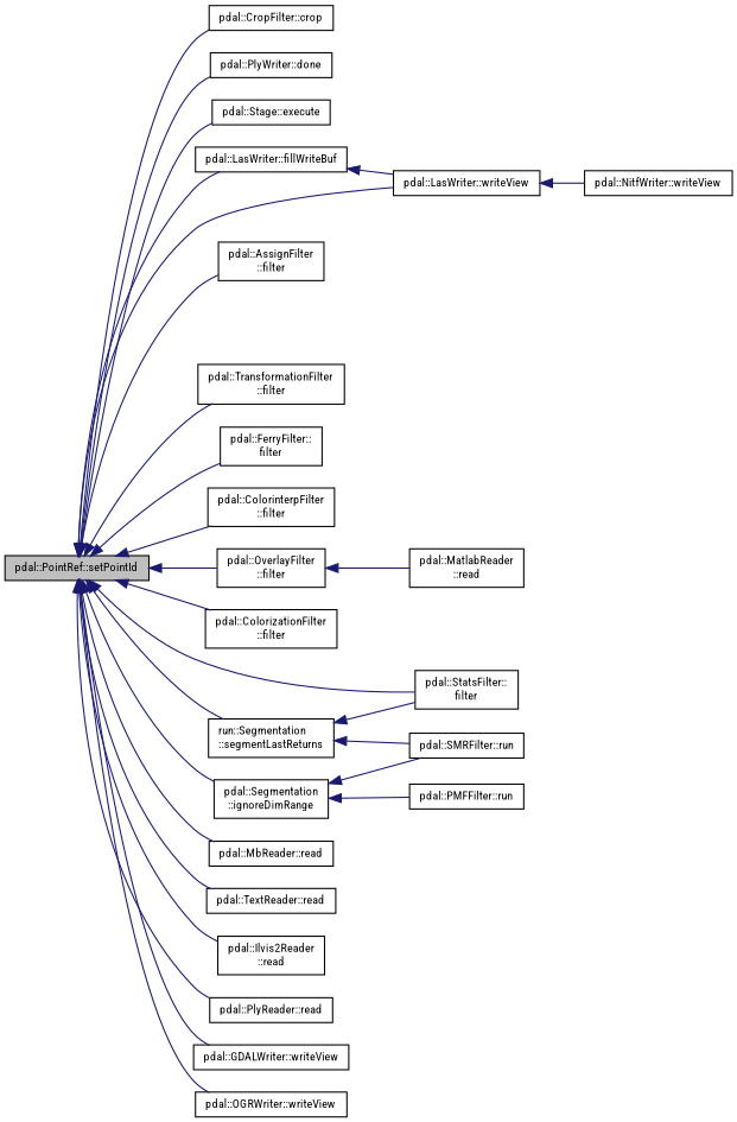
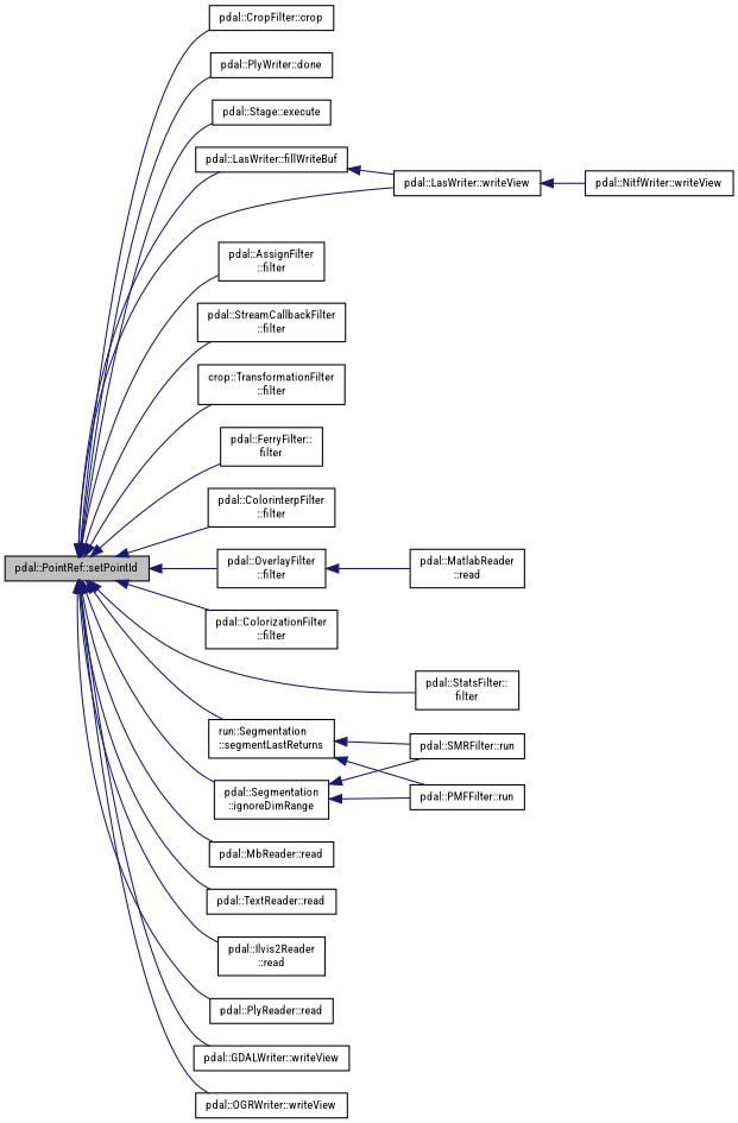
  digraph {
    fontname="Roboto Condensed"
    rankdir=LR
    node [color=black fillcolor=white fontname="Roboto Condensed" fontsize=10 shape=record style=filled]
    edge [color=midnightblue dir=back fontname="Roboto Condensed" fontsize=10 labelfontname=Helvetica labelfontsize=10 style=solid]
    n1 [fillcolor=grey75 fontcolor=black height=0.2 label="pdal::PointRef::setPointId" width=0.4]
    n2 [height=0.2 label="pdal::CropFilter::crop" width=0.4]
    n3 [height=0.2 label="pdal::PlyWriter::done" width=0.4]
    n4 [height=0.2 label="pdal::Stage::execute" width=0.4]
    n5 [height=0.2 label="pdal::LasWriter::fillWriteBuf" width=0.4]
    n6 [height=0.2 label="pdal::LasWriter::writeView" width=0.4]
    n7 [height=0.2 label="pdal::AssignFilter\l::filter" width=0.4]
-   n9 [height=0.2 label="pdal::TransformationFilter\l::filter" width=0.4]
+   n8 [height=0.2 label="pdal::StreamCallbackFilter\l::filter" width=0.4]
+   n9 [height=0.2 label="crop::TransformationFilter\l::filter" width=0.4]
    n10 [height=0.2 label="pdal::FerryFilter::\lfilter" width=0.4]
    n11 [height=0.2 label="pdal::ColorinterpFilter\l::filter" width=0.4]
    n12 [height=0.2 label="pdal::OverlayFilter\l::filter" width=0.4]
    n13 [height=0.2 label="pdal::ColorizationFilter\l::filter" width=0.4]
    n14 [height=0.2 label="pdal::StatsFilter::\lfilter" width=0.4]
    n15 [height=0.2 label="pdal::Segmentation\l::ignoreDimRange" width=0.4]
    n16 [height=0.2 label="pdal::MbReader::read" width=0.4]
    n17 [height=0.2 label="pdal::TextReader::read" width=0.4]
    n18 [height=0.2 label="pdal::Ilvis2Reader\l::read" width=0.4]
    n19 [height=0.2 label="pdal::PlyReader::read" width=0.4]
    n20 [height=0.2 label="run::Segmentation\l::segmentLastReturns" width=0.4]
    n21 [height=0.2 label="pdal::GDALWriter::writeView" width=0.4]
    n22 [height=0.2 label="pdal::OGRWriter::writeView" width=0.4]
    n23 [height=0.2 label="pdal::NitfWriter::writeView" width=0.4]
    n24 [height=0.2 label="pdal::MatlabReader\l::read" width=0.4]
    n25 [height=0.2 label="pdal::PMFFilter::run" width=0.4]
    n26 [height=0.2 label="pdal::SMRFilter::run" width=0.4]
    n1 -> n2
    n1 -> n3
    n1 -> n4
    n1 -> n5
    n1 -> n6
    n1 -> n7
+   n1 -> n8
    n1 -> n9
    n1 -> n10
    n1 -> n11
    n1 -> n12
    n1 -> n13
    n1 -> n14
    n1 -> n15
    n1 -> n16
    n1 -> n17
    n1 -> n18
    n1 -> n19
    n1 -> n20
    n1 -> n21
    n1 -> n22
    n5 -> n6
    n6 -> n23
    n12 -> n24
    n15 -> n25
    n15 -> n26
-   n20 -> n14
+   n20 -> n25
    n20 -> n26
  }
